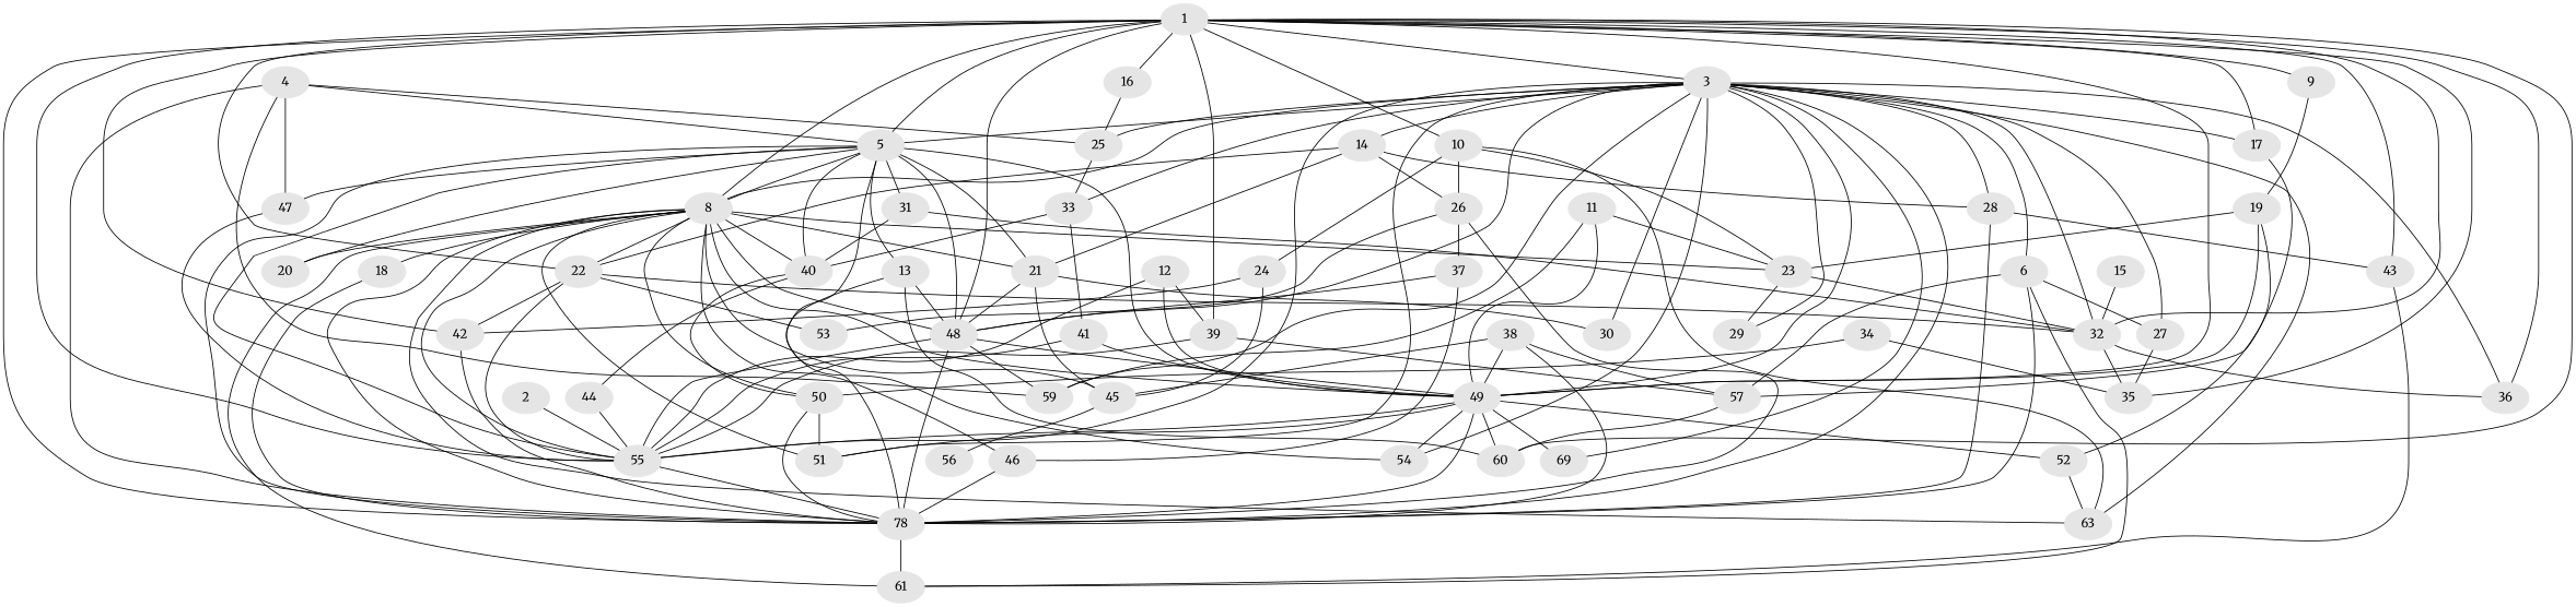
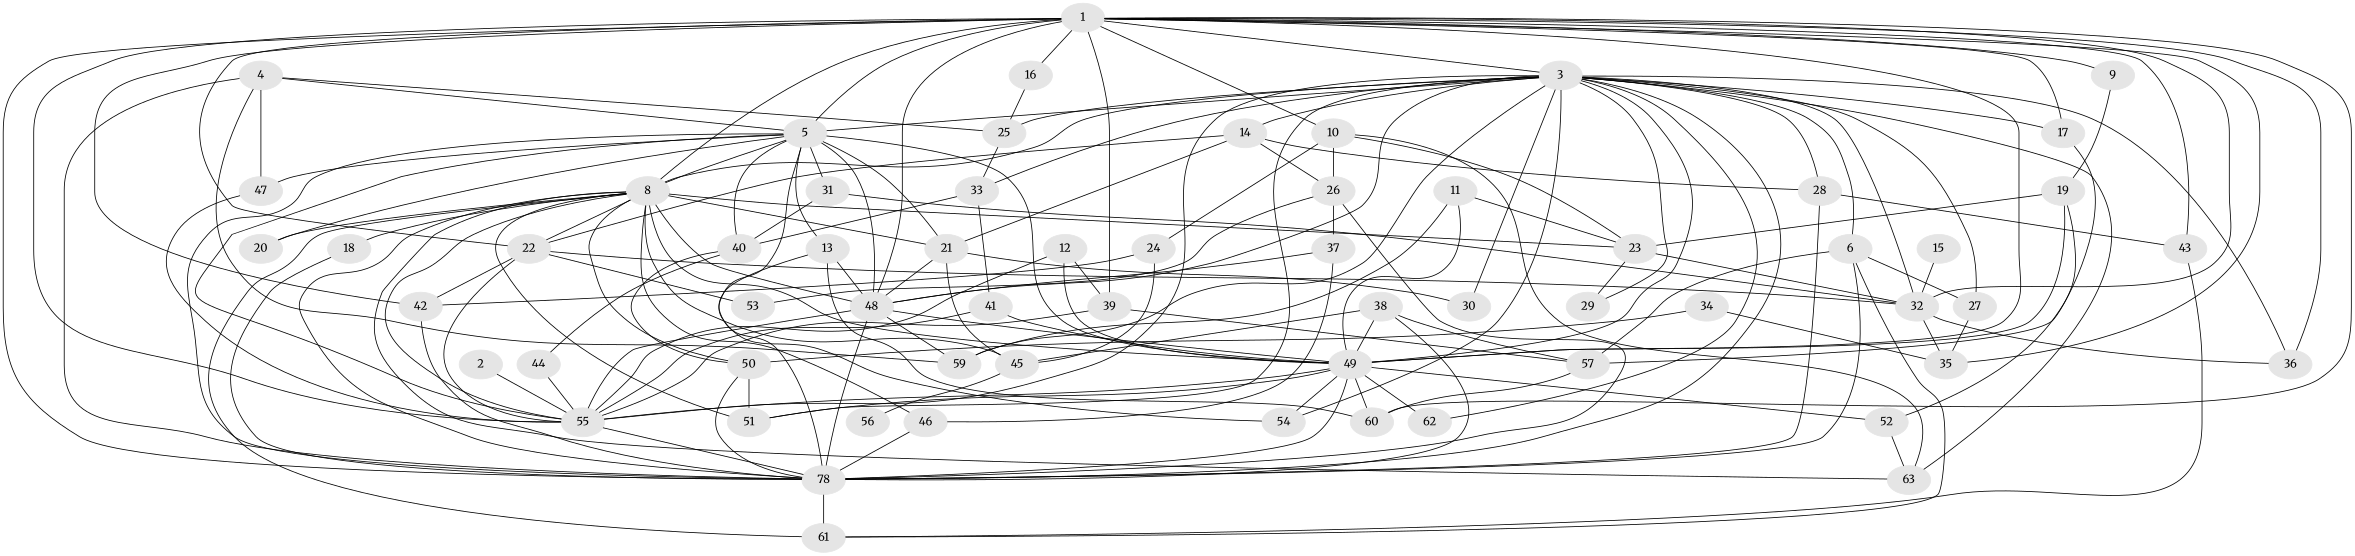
  graph {
    fontname=Merriweather
    node [color=gray90 fontname=Merriweather style=filled]
    edge [fontname=Merriweather weight=1.0]
    1
    3
    5
    8
    9
    10
    16
    17
    22
    32
    35
    36
    39
    42
    43
    48
    49
    55
    n19 [label=78]
    60
    6
    14
    25
    27
    28
    29
    30
    33
    51
    54
    59
-   62 [label=69]
+   62
    63
    47
    13
    20
    21
    31
    40
    61
    18
    23
    45
    46
    50
    19
    24
    26
    57
    53
    52
    2
    41
    4
    44
    56
    37
    11
    12
    15
    34
    38
    1 -- 3 [weight=2.0]
    1 -- 5 [weight=2.0]
    1 -- 8 [weight=3.0]
    1 -- 9
    1 -- 10
    1 -- 16
    1 -- 17
    1 -- 22
    1 -- 32
    1 -- 35
    1 -- 36
    1 -- 39
    1 -- 42
    1 -- 43
    1 -- 48 [weight=2.0]
    1 -- 49 [weight=5.0]
    1 -- 55 [weight=3.0]
    1 -- n19 [weight=3.0]
    1 -- 60
    3 -- 5
    3 -- 8
    3 -- 17
    3 -- 32
    3 -- 36
    3 -- 48 [weight=2.0]
    3 -- 49 [weight=2.0]
    3 -- 55
    3 -- n19 [weight=2.0]
    3 -- 6
    3 -- 14
    3 -- 25 [weight=2.0]
    3 -- 27 [weight=2.0]
    3 -- 28
    3 -- 29
    3 -- 30 [weight=3.0]
    3 -- 33 [weight=2.0]
    3 -- 51
    3 -- 54 [weight=2.0]
    3 -- 59
    3 -- 62
    3 -- 63
    5 -- 8
    5 -- 48 [weight=2.0]
    5 -- 49 [weight=2.0]
    5 -- 55
    5 -- n19
    5 -- 54
    5 -- 47
    5 -- 13
    5 -- 20
    5 -- 21
    5 -- 31
    5 -- 40
    8 -- 22
    8 -- 48
    8 -- 49 [weight=3.0]
    8 -- 55
    8 -- n19
    8 -- 51
    8 -- 63
    8 -- 20
    8 -- 21
-   8 -- 40
    8 -- 61 [weight=2.0]
    8 -- 18 [weight=2.0]
    8 -- 23 [weight=3.0]
    8 -- 45
    8 -- 46
    8 -- 50
    9 -- 19
    10 -- 63
    10 -- 23
    10 -- 24
    10 -- 26
    16 -- 25
    17 -- 57
    22 -- 32
    22 -- 42
    22 -- 55
    22 -- 53
    32 -- 35
    32 -- 36
    39 -- 55
    39 -- 57
    42 -- n19
    43 -- 61
    48 -- 49 [weight=3.0]
    48 -- 55
    48 -- n19
    48 -- 59
    49 -- 55 [weight=2.0]
    49 -- n19 [weight=4.0]
    49 -- 60
    49 -- 51
    49 -- 54
    49 -- 62
    49 -- 52
    55 -- n19 [weight=2.0]
    n19 -- 61
    6 -- n19
    6 -- 27
    6 -- 61
    6 -- 57
    14 -- 22
    14 -- 28
    14 -- 21
    14 -- 26
    25 -- 33
    27 -- 35
    28 -- 43
    28 -- n19
    33 -- 40
    33 -- 41
    47 -- 55
    13 -- 48
    13 -- n19
    13 -- 60
    21 -- 48 [weight=2.0]
    21 -- 30
    21 -- 45
    31 -- 32
    31 -- 40
    40 -- 50
    40 -- 44
    18 -- n19
    23 -- 32
    23 -- 29
    45 -- 56
    46 -- n19 [weight=2.0]
    50 -- n19
    50 -- 51
    19 -- 49 [weight=2.0]
    19 -- 23
    19 -- 52
    24 -- 42
    24 -- 45
    26 -- n19
    26 -- 53 [weight=2.0]
    26 -- 37
    57 -- 60
    52 -- 63
    2 -- 55
    41 -- 49
    41 -- 55
    4 -- 5
    4 -- n19
    4 -- 25
    4 -- 59
    4 -- 47
    44 -- 55
    37 -- 48
    37 -- 46
    11 -- 49
    11 -- 59
    11 -- 23
    12 -- 39
    12 -- 49
    12 -- 55 [weight=2.0]
    15 -- 32
    34 -- 35
    34 -- 50
    38 -- 49
    38 -- n19
    38 -- 45
    38 -- 57
  }
